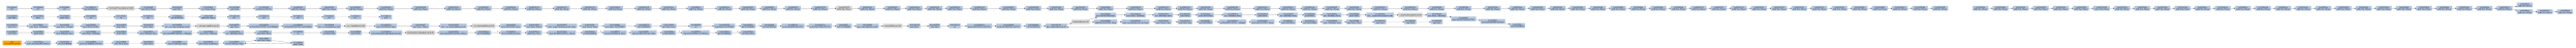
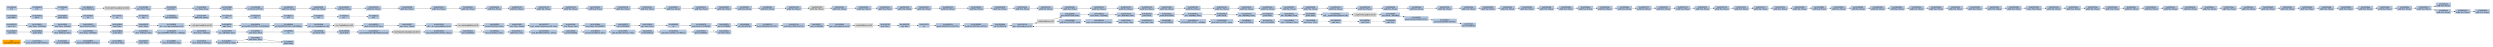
  digraph {
    fontname=Nunito
    rankdir=LR
    node [color=lightsteelblue fillcolor=lightsteelblue fontname=Nunito shape=rectangle style=filled]
    edge [color="#000000" fontname=Nunito]
    n1 [color=lightgrey fillcolor=orange label="start\npushl $0x70<UINT8>"]
    n2 [label="0x010055ca\npushl $0x1001978<UINT32>"]
    n3 [label="0x010055cf\ncall 0x01005808"]
    n4 [label="0x01005808\npushl $0x100585a<UINT32>"]
    n5 [label="0x0100580d\nmovl %fs:0, %eax"]
    n6 [label="0x01005813\npushl %eax"]
    n7 [label="0x01005814\nmovl 0x10(%esp), %eax"]
    n8 [label="0x01005818\nmovl %ebp, 0x10(%esp)"]
    n9 [label="0x0100581c\nleal 0x10(%esp), %ebp"]
    n10 [label="0x01005820\nsubl %eax, %esp"]
    n11 [label="0x01005822\npushl %ebx"]
    n12 [label="0x01005823\npushl %esi"]
    n13 [label="0x01005824\npushl %edi"]
    n14 [label="0x01005825\nmovl -8(%ebp), %eax"]
    n15 [label="0x01005828\nmovl %esp, -24(%ebp)"]
    n16 [label="0x0100582b\npushl %eax"]
    n17 [label="0x0100582c\nmovl -4(%ebp), %eax"]
    n18 [label="0x0100582f\nmovl $0xffffffff<UINT32>, -4(%ebp)"]
    n19 [label="0x01005836\nmovl %eax, -8(%ebp)"]
    n20 [label="0x01005839\nleal -16(%ebp), %eax"]
    n21 [label="0x0100583c\nmovl %eax, %fs:0"]
    n22 [label="0x01005842\nret"]
    n23 [label="0x010055d4\nxorl %edi, %edi"]
    n24 [label="0x010055d6\npushl %edi"]
    n25 [label="0x010055d7\ncall GetModuleHandleA@kernel32.dll"]
    n26 [color=lightgrey fillcolor=lightgrey label="GetModuleHandleA@kernel32.dll"]
    n27 [label="0x010055dd\ncmpw $0x5a4d<UINT16>, (%eax)"]
    n28 [label="0x010055e2\njne 0x01005603"]
    n29 [label="0x010055e4\nmovl 0x3c(%eax), %ecx"]
    n30 [label="0x010055e7\naddl %eax, %ecx"]
    n31 [label="0x010055e9\ncmpl $0x4550<UINT32>, (%ecx)"]
    n32 [label="0x010055ef\njne 0x01005603"]
    n33 [label="0x010055f1\nmovzwl 0x18(%ecx), %eax"]
    n34 [label="0x010055f5\ncmpl $0x10b<UINT32>, %eax"]
    n35 [label="0x010055fa\nje 0x0100561b"]
    n36 [label="0x0100561b\ncmpl $0xe<UINT8>, 0x74(%ecx)"]
    n37 [label="0x0100561f\njbe 0x01005603"]
    n38 [label="0x01005621\nxorl %eax, %eax"]
    n39 [label="0x01005629\nsetne %al"]
    n40 [label="0x0100562c\nmovl %eax, -28(%ebp)"]
    n41 [label="0x0100562f\nmovl %edi, -4(%ebp)"]
    n42 [label="0x01005632\npushl $0x2<UINT8>"]
    n43 [label="0x01005634\npopl %ebx"]
    n44 [label="0x01005635\npushl %ebx"]
    n45 [label="0x01005636\ncall __set_app_type@msvcrt.dll"]
    n46 [color=lightgrey fillcolor=lightgrey label="__set_app_type@msvcrt.dll"]
    n47 [label="0x0100563c\npopl %ecx"]
    n48 [label="0x0100563d\norl $0xffffffff<UINT8>, 0x01008668"]
    n49 [label="0x01005644\norl $0xffffffff<UINT8>, 0x0100866c"]
    n50 [label="0x0100564b\ncall __p__fmode@msvcrt.dll"]
    n51 [color=lightgrey fillcolor=lightgrey label="__p__fmode@msvcrt.dll"]
    n52 [label="0x01005651\nmovl 0x01007c00, %ecx"]
    n53 [label="0x01005657\nmovl %ecx, (%eax)"]
    n54 [label="0x01005659\ncall __p__commode@msvcrt.dll"]
    n55 [color=lightgrey fillcolor=lightgrey label="__p__commode@msvcrt.dll"]
    n56 [label="0x0100565f\nmovl 0x01007bfc, %ecx"]
    n57 [label="0x01005665\nmovl %ecx, (%eax)"]
    n58 [label="0x01005667\nmovl _adjust_fdiv@msvcrt.dll, %eax"]
    n59 [label="0x0100566c\nmovl (%eax), %eax"]
    n60 [label="0x0100566e\nmovl %eax, 0x01008670"]
    n61 [label="0x01005673\ncall 0x01005800"]
    n62 [label="0x01005800\nxorl %eax, %eax"]
    n63 [label="0x01005802\nret"]
    n64 [label="0x01005678\ncmpl %edi, 0x010078d0"]
    n65 [label="0x0100567e\njne 0x0100568c"]
    n66 [label="0x0100568c\ncall 0x010057e9"]
    n67 [label="0x010057e9\npushl $0x30000<UINT32>"]
    n68 [label="0x010057ee\npushl $0x10000<UINT32>"]
    n69 [label="0x010057f3\ncall 0x01005866"]
    n70 [label="0x01005866\njmp _controlfp@msvcrt.dll"]
    n71 [color=lightgrey fillcolor=lightgrey label="_controlfp@msvcrt.dll"]
    n72 [label="0x010057f8\npopl %ecx"]
    n73 [label="0x010057f9\npopl %ecx"]
    n74 [label="0x010057fa\nret"]
    n75 [label="0x01005691\npushl $0x1007010<UINT32>"]
    n76 [label="0x01005696\npushl $0x100700c<UINT32>"]
    n77 [label="0x0100569b\ncall 0x010057de"]
    n78 [label="0x010057de\njmp _initterm@msvcrt.dll"]
    n79 [color=lightgrey fillcolor=lightgrey label="_initterm@msvcrt.dll"]
    n80 [label="0x010056a0\nmovl 0x01007bf8, %eax"]
    n81 [label="0x010056d6\naddl $0x24<UINT8>, %esp"]
    n82 [label="0x010056a5\nmovl %eax, -36(%ebp)"]
    n83 [label="0x010056d9\nmovl _wcmdln@msvcrt.dll, %eax"]
    n84 [label="0x010056a8\nleal -36(%ebp), %eax"]
    n85 [label="0x010056ab\npushl %eax"]
    n86 [label="0x010056ac\npushl 0x01007bf4"]
    n87 [label="0x010056b2\nleal -44(%ebp), %eax"]
    n88 [label="0x010056b5\npushl %eax"]
    n89 [label="0x010056b6\nleal -48(%ebp), %eax"]
    n90 [label="0x010056b9\npushl %eax"]
    n91 [label="0x010056ba\nleal -52(%ebp), %eax"]
    n92 [label="0x010056bd\npushl %eax"]
    n93 [label="0x010056be\ncall __wgetmainargs@msvcrt.dll"]
    n94 [color=lightgrey fillcolor=lightgrey label="__wgetmainargs@msvcrt.dll"]
    n95 [label="0x010056c4\nmovl %eax, -56(%ebp)"]
    n96 [label="0x010056c7\npushl $0x1007008<UINT32>"]
    n97 [label="0x010056cc\npushl $0x1007000<UINT32>"]
    n98 [label="0x010056d1\ncall 0x010057de"]
    n99 [label="0x010056de\nmovl (%eax), %esi"]
    n100 [label="0x010056e0\ncmpl %edi, %esi"]
    n101 [label="0x010056e2\njne 0x010056f2"]
    n102 [label="0x010056e4\norl $0xffffffff<UINT8>, -4(%ebp)"]
    n103 [label="0x010056e8\nmovl $0xff<UINT32>, %eax"]
    n104 [label="0x010056ed\njmp 0x010057ac"]
    n105 [label="0x010057ac\ncall 0x01005843"]
    n106 [label="0x01005843\nmovl -16(%ebp), %ecx"]
    n107 [label="0x01005846\nmovl %ecx, %fs:0"]
    n108 [label="0x0100584d\npopl %ecx"]
    n109 [label="0x0100584e\npopl %edi"]
    n110 [label="0x0100584f\npopl %esi"]
    n111 [label="0x01005850\npopl %ebx"]
    n112 [label="0x01005851\nleave "]
    n113 [label="0x01005852\npushl %ecx"]
    n114 [label="0x01005853\nret"]
    n115 [label="0x010057b1\nret"]
    n116 [label="0x7c8000c0\nnop "]
    n117 [label="0x7c8000c1\ncall 0x63d7f9f4"]
    n118 [label="0x63d7f9f4\naddb %al, (%eax)"]
    n119 [label="0x7c839aa8\nint3 "]
    n120 [label="0x7c839aa9\nint3 "]
    n121 [label="0x7c839aaa\nint3 "]
    n122 [label="0x7c839aab\nint3 "]
    n123 [label="0x7c839aac\nint3 "]
    n124 [label="0x7c839aad\nint3 "]
    n125 [label="0x7c839aaf\nint3 "]
    n126 [label="0x7c839ab0\nint3 "]
    n127 [label="0x7c839ab1\nint3 "]
    n128 [label="0x7c839ab2\njmp 0x7c801e1a"]
    n129 [color=lightgrey fillcolor=lightgrey label="TerminateProcess@kernel32.dll"]
    n130 [label="0x7c9032a8\nmovl %fs:0, %esp"]
    n131 [label="0x7c9032af\npopl %fs:0"]
    n132 [label="0x7c9032b6\nmovl %ebp, %esp"]
    n133 [label="0x7c9032b8\npopl %ebp"]
    n134 [label="0x7c9032b9\nret $0x14<UINT16>"]
    n135 [label="0x00000000\naddb %al, (%eax)"]
    n136 [label="0x00000002\naddb %al, (%eax)"]
    n137 [color=lightgrey label="0x00000004\naddb %al, (%eax)"]
    n138 [label="0x00000006\naddb %al, (%eax)"]
    n139 [label="0x00000008\naddb %al, (%eax)"]
    n140 [label="0x0000000a\naddb %al, (%eax)"]
    n141 [label="0x0000000c\naddb %al, (%eax)"]
    n142 [label="0x0000000e\naddb %al, (%eax)"]
    n143 [label="0x00000010\naddb %al, (%eax)"]
    n144 [label="0x00000012\naddb %al, (%eax)"]
    n145 [label="0x00000014\naddb %al, (%eax)"]
    n146 [label="0x00000016\naddb %al, (%eax)"]
    n147 [label="0x00000018\naddb %al, (%eax)"]
    n148 [label="0x0000001a\naddb %al, (%eax)"]
    n149 [label="0x0000001c\naddb %al, (%eax)"]
    n150 [label="0x0000001e\naddb %al, (%eax)"]
    n151 [label="0x00000020\naddb %al, (%eax)"]
    n152 [label="0x00000022\naddb %al, (%eax)"]
    n153 [label="0x00000024\naddb %al, (%eax)"]
    n154 [label="0x00000026\naddb %al, (%eax)"]
    n155 [fillcolor=lightgrey label="0x00000028\naddb %al, (%eax)"]
    n156 [label="0x0000002a\naddb %al, (%eax)"]
    n157 [label="0x0000002c\naddb %al, (%eax)"]
    n158 [label="0x0000002e\naddb %al, (%eax)"]
    n159 [color=lightgrey label="0x00000030\naddb %al, (%eax)"]
    n160 [label="0x00000032\naddb %al, (%eax)"]
    n161 [label="0x00000034\naddb %al, (%eax)"]
    n162 [label="0x00000036\naddb %al, (%eax)"]
    n163 [label="0x00000038\naddb %al, (%eax)"]
    n164 [label="0x0000003a\naddb %al, (%eax)"]
    n165 [label="0x0000003c\naddb %al, (%eax)"]
    n166 [label="0x0000003e\naddb %al, (%eax)"]
    n167 [label="0x00000040\naddb %al, (%eax)"]
    n168 [label="0x00000042\naddb %al, (%eax)"]
    n169 [label="0x00000044\naddb %al, (%eax)"]
    n170 [label="0x00000046\naddb %al, (%eax)"]
    n171 [label="0x00000048\naddb %al, (%eax)"]
    n172 [label="0x0000004a\naddb %al, (%eax)"]
    n173 [label="0x0000004c\naddb %al, (%eax)"]
    n174 [label="0x0000004e\naddb %al, (%eax)"]
    n175 [label="0x00000050\naddb %al, (%eax)"]
    n176 [label="0x00000052\naddb %al, (%eax)"]
    n177 [label="0x00000054\naddb %al, (%eax)"]
    n178 [label="0x00000056\naddb %al, (%eax)"]
    n179 [label="0x00000058\naddb %al, (%eax)"]
    n180 [label="0x0000005a\naddb %al, (%eax)"]
    n181 [label="0x0000005c\naddb %al, (%eax)"]
    n182 [label="0x0000005e\naddb %al, (%eax)"]
    n183 [label="0x00000060\naddb %al, (%eax)"]
    n184 [label="0x00000062\naddb %al, (%eax)"]
    n185 [label="0x00000064\naddb %al, (%eax)"]
    n186 [label="0x00000066\naddb %al, (%eax)"]
    n187 [label="0x00000068\naddb %al, (%eax)"]
    n188 [label="0x0000006a\naddb %al, (%eax)"]
    n189 [label="0x0000006c\naddb %al, (%eax)"]
    n190 [label="0x0000006e\naddb %al, (%eax)"]
    n191 [label="0x00000070\naddb %al, (%eax)"]
    n192 [label="0x00000072\naddb %al, (%eax)"]
    n193 [label="0x00000074\naddb %al, (%eax)"]
    n194 [label="0x00000076\naddb %al, (%eax)"]
    n195 [label="0x00000078\naddb %al, (%eax)"]
    n196 [label="0x0000007a\naddb %al, (%eax)"]
    n197 [label="0x0000007c\naddb %al, (%eax)"]
    n198 [label="0x0000007e\naddb %al, (%eax)"]
    n199 [label="0x00000080\naddb %al, (%eax)"]
    n200 [label="0x00000082\naddb %al, (%eax)"]
    n201 [label="0x00000084\naddb %al, (%eax)"]
    n202 [label="0x00000086\naddb %al, (%eax)"]
    n203 [label="0x00000088\naddb %al, (%eax)"]
+   n204 [label="0x0000008a\naddb %al, (%eax)"]
    n205 [label="0x0000008c\naddb %al, (%eax)"]
    n206 [label="0x0000008e\naddb %al, (%eax)"]
    n207 [label="0x00000090\naddb %al, (%eax)"]
    n208 [label="0x00000092\naddb %al, (%eax)"]
    n209 [label="0x00000094\naddb %al, (%eax)"]
    n210 [label="0x00000096\naddb %al, (%eax)"]
    n211 [label="0x00000098\ncmpw %al, (%eax)"]
    n212 [label="0x0000009a\naddb %al, (%eax)"]
    n213 [label="0x0000009c\naddb %al, (%eax)"]
    n214 [label="0x0000009e\naddb %al, (%eax)"]
    n215 [label="0x000000a0\naddb %al, (%eax)"]
    n216 [label="0x000000a2\naddb %al, (%eax)"]
    n217 [label="0x000000a4\naddb %al, (%eax)"]
    n218 [label="0x000000a6\naddb %al, (%aae)"]
    n219 [label="0x000000a8\naddb %al, (%eax)"]
    n220 [label="0x000000aa\naddb %al, (%eax)"]
    n221 [label="0x000000ac\naddb %al, (%eax)"]
    n222 [label="0x000000ae\naddb %al, (%eax)"]
    n223 [label="0x000000b0\naddb %al, (%eax)"]
    n224 [label="0x000000b2\naddb %al, (%eax)"]
    n225 [label="0x000000b4\naddb %al, (%eax)"]
    n226 [label="0x000000b6\naddb %al, (%eax)"]
    n227 [label="0x000000b8\naddb %al, (%eax)"]
    n228 [label="0x000000ba\naddb %al, (%eax)"]
    n229 [label="0x000000bc\naddb %al, (%eax)"]
    n230 [label="0x000000be\naddb %al, (%eax)"]
    n231 [label="0x000000c0\naddb %al, (%eax)"]
    n232 [label="0x000000c2\naddb %al, (%eax)"]
    n233 [label="0x000000c4\naddb %al, (%eax)"]
    n234 [label="0x000000c6\naddb %al, (%eax)"]
    n235 [label="0x000000c8\naddb %al, (%eax)"]
    n1 -> n2
    n2 -> n3
    n3 -> n4
    n4 -> n5
    n5 -> n6
    n6 -> n7
    n7 -> n8
    n8 -> n9
    n9 -> n10
    n10 -> n11
    n11 -> n9
    n12 -> n13
    n13 -> n14
    n14 -> n15
    n15 -> n16
    n16 -> n17
    n17 -> n18
    n18 -> n19
    n19 -> n20
    n20 -> n21
    n21 -> n22
    n22 -> n23
    n23 -> n24
    n24 -> n25
    n25 -> n26
    n26 -> n27
    n27 -> n28
    n28 -> n29 [label=F]
    n29 -> n30
    n30 -> n31
    n31 -> n32
    n32 -> n33 [label=F]
    n33 -> n34
    n34 -> n35
    n35 -> n36 [label=T]
    n36 -> n37
    n37 -> n38 [label=F]
    n39 -> n40
    n40 -> n41
    n41 -> n42
    n42 -> n43
    n43 -> n44
    n44 -> n45
    n45 -> n46
    n46 -> n47
    n47 -> n48
    n48 -> n49
    n49 -> n50
    n50 -> n51
    n51 -> n52
    n52 -> n53
    n53 -> n54
    n54 -> n55
    n55 -> n56
    n56 -> n57
    n57 -> n58
    n58 -> n59
    n59 -> n60
    n60 -> n61
    n61 -> n62
    n62 -> n63
    n63 -> n64
    n64 -> n65
    n65 -> n66 [label=T]
    n66 -> n67
    n67 -> n68
    n68 -> n69
    n69 -> n70
    n70 -> n71
    n71 -> n72
    n72 -> n73
    n73 -> n74
    n74 -> n75
    n75 -> n76
    n76 -> n77
    n77 -> n78
    n78 -> n79
    n79 -> n80
    n79 -> n81
    n80 -> n82
    n81 -> n83
    n82 -> n84
    n83 -> n99
    n84 -> n85
    n85 -> n86
    n86 -> n87
    n87 -> n88
    n88 -> n89
    n89 -> n90
    n90 -> n91
    n91 -> n92
    n92 -> n93
    n93 -> n94
    n94 -> n95
    n95 -> n96
    n96 -> n97
    n97 -> n98
    n98 -> n78
    n99 -> n100
    n100 -> n101
    n101 -> n102 [label=F]
    n102 -> n103
    n103 -> n104
    n104 -> n105
    n105 -> n106
    n106 -> n107
    n107 -> n108
    n108 -> n109
    n109 -> n110
    n111 -> n112
    n112 -> n113
    n113 -> n114
    n114 -> n115
    n115 -> n116
    n116 -> n117
    n117 -> n118
    n118 -> n119
    n119 -> n120
    n120 -> n121
    n121 -> n122
    n122 -> n123
    n123 -> n124
    n125 -> n126
    n126 -> n127
    n127 -> n128
    n128 -> n129
    n129 -> n130
    n130 -> n131
    n131 -> n132
    n132 -> n133
    n133 -> n134
    n134 -> n135
    n135 -> n136
    n136 -> n137
    n137 -> n138
    n138 -> n139
    n139 -> n140
    n140 -> n141
    n141 -> n142
    n142 -> n143
    n143 -> n144
    n144 -> n145
    n145 -> n146
    n146 -> n147
    n147 -> n148
    n148 -> n149
    n149 -> n150
    n150 -> n151
    n151 -> n152
    n152 -> n153
    n153 -> n154
    n154 -> n155
    n155 -> n156
    n156 -> n157
    n157 -> n158
    n158 -> n159
    n159 -> n160
    n160 -> n161
    n161 -> n162
    n162 -> n163
    n163 -> n164
    n164 -> n165
    n165 -> n166
    n166 -> n167
    n167 -> n168
    n168 -> n169
    n169 -> n170
    n170 -> n171
    n171 -> n172
    n172 -> n173
    n173 -> n174
    n174 -> n175
    n175 -> n176
    n176 -> n177
    n177 -> n178
    n178 -> n179
    n179 -> n180
    n180 -> n181
    n181 -> n182
    n182 -> n183
    n183 -> n184
    n184 -> n185
    n185 -> n186
    n186 -> n187
    n187 -> n188
    n188 -> n189
    n189 -> n190
    n190 -> n191
    n191 -> n192
    n192 -> n193
    n193 -> n194
    n194 -> n195
    n195 -> n196
    n196 -> n197
    n197 -> n198
    n198 -> n199
    n199 -> n200
    n200 -> n201
    n201 -> n202
    n202 -> n203
+   n203 -> n204
+   n204 -> n205
    n205 -> n206
    n206 -> n207
    n207 -> n208
    n208 -> n209
    n209 -> n210
    n210 -> n211
    n211 -> n212
    n212 -> n213
    n213 -> n214
    n214 -> n215
    n215 -> n216
    n216 -> n217
    n217 -> n218
    n218 -> n219
    n219 -> n220
    n220 -> n221
    n221 -> n222
    n222 -> n223
    n223 -> n224
    n224 -> n225
    n225 -> n226
    n226 -> n227
    n227 -> n228
    n228 -> n229
    n229 -> n230
    n230 -> n231
    n231 -> n232
    n231 -> n233
    n233 -> n234
    n234 -> n235
  }
